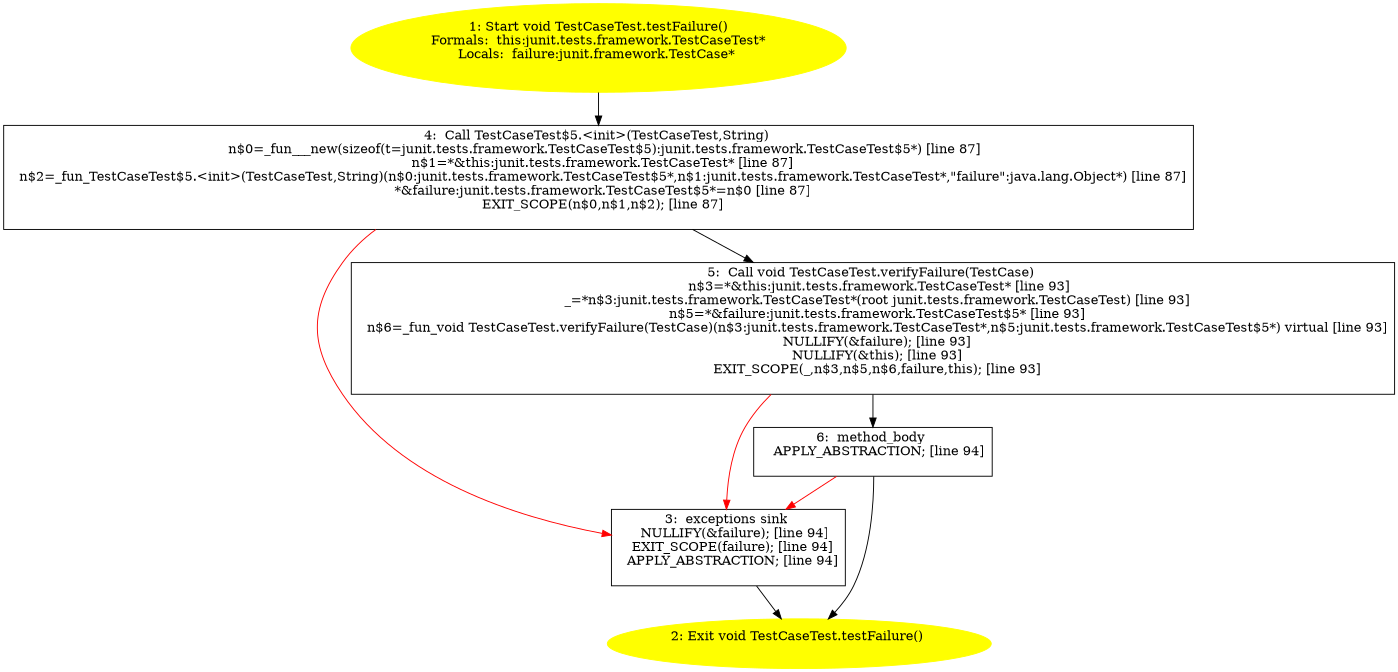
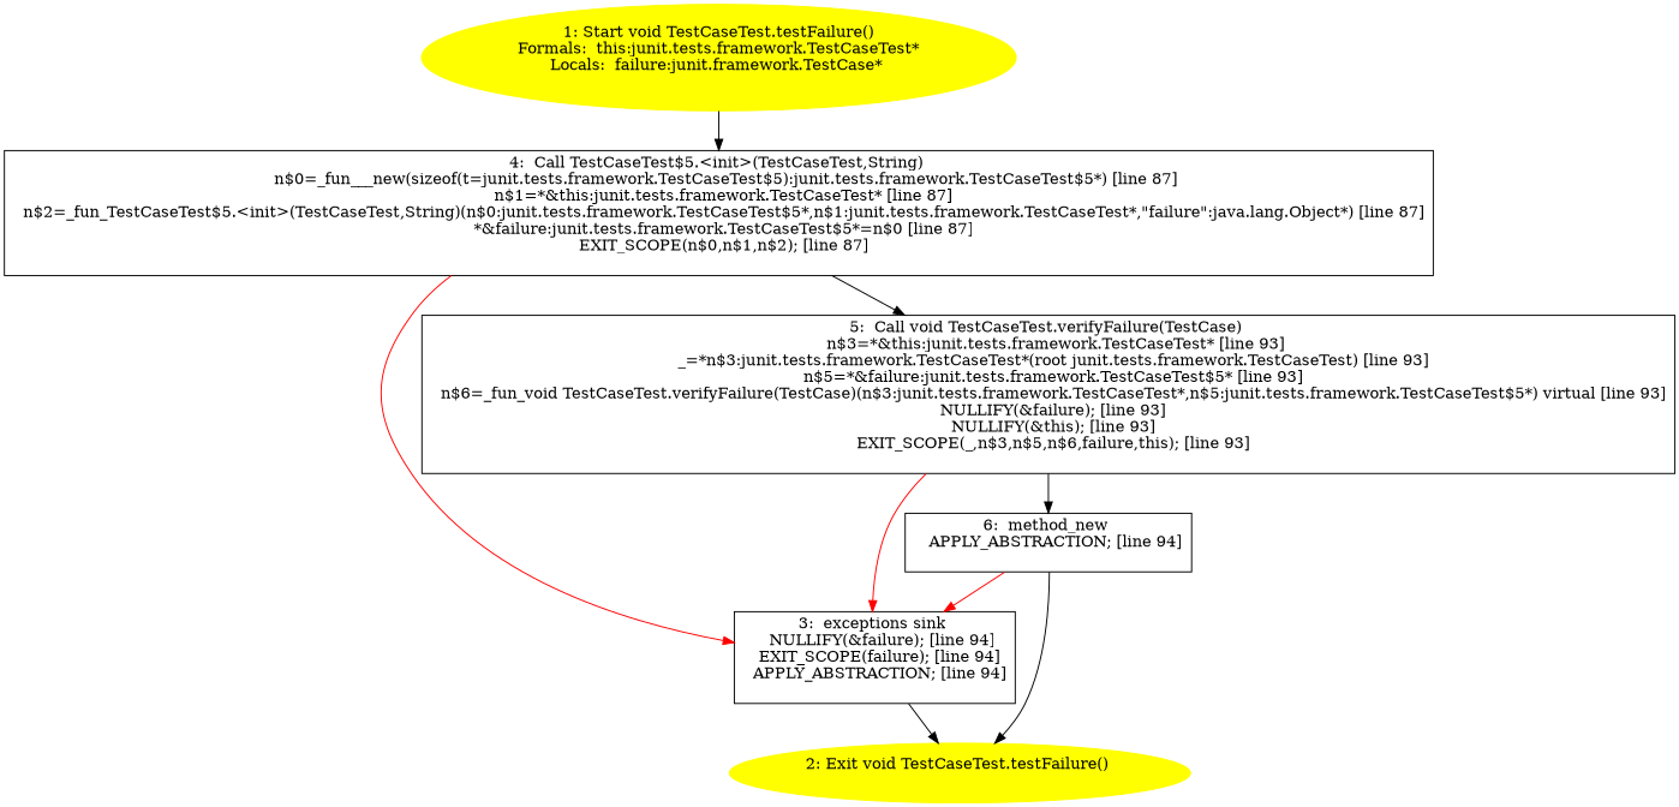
  digraph {
    node [shape=box]
    n1 [color=yellow label="1: Start void TestCaseTest.testFailure()\nFormals:  this:junit.tests.framework.TestCaseTest*\nLocals:  failure:junit.framework.TestCase* \n  " style=filled shape=""]
    n2 [label="4:  Call TestCaseTest$5.<init>(TestCaseTest,String) \n   n$0=_fun___new(sizeof(t=junit.tests.framework.TestCaseTest$5):junit.tests.framework.TestCaseTest$5*) [line 87]\n  n$1=*&this:junit.tests.framework.TestCaseTest* [line 87]\n  n$2=_fun_TestCaseTest$5.<init>(TestCaseTest,String)(n$0:junit.tests.framework.TestCaseTest$5*,n$1:junit.tests.framework.TestCaseTest*,\"failure\":java.lang.Object*) [line 87]\n  *&failure:junit.tests.framework.TestCaseTest$5*=n$0 [line 87]\n  EXIT_SCOPE(n$0,n$1,n$2); [line 87]\n "]
    n3 [label="3:  exceptions sink \n   NULLIFY(&failure); [line 94]\n  EXIT_SCOPE(failure); [line 94]\n  APPLY_ABSTRACTION; [line 94]\n "]
    n4 [label="5:  Call void TestCaseTest.verifyFailure(TestCase) \n   n$3=*&this:junit.tests.framework.TestCaseTest* [line 93]\n  _=*n$3:junit.tests.framework.TestCaseTest*(root junit.tests.framework.TestCaseTest) [line 93]\n  n$5=*&failure:junit.tests.framework.TestCaseTest$5* [line 93]\n  n$6=_fun_void TestCaseTest.verifyFailure(TestCase)(n$3:junit.tests.framework.TestCaseTest*,n$5:junit.tests.framework.TestCaseTest$5*) virtual [line 93]\n  NULLIFY(&failure); [line 93]\n  NULLIFY(&this); [line 93]\n  EXIT_SCOPE(_,n$3,n$5,n$6,failure,this); [line 93]\n "]
    n5 [color=yellow label="2: Exit void TestCaseTest.testFailure() \n  " style=filled shape=""]
-   n6 [label="6:  method_body \n   APPLY_ABSTRACTION; [line 94]\n "]
+   n6 [label="6:  method_new \n   APPLY_ABSTRACTION; [line 94]\n "]
    n1 -> n2
    n2 -> n3 [color=red]
    n2 -> n4
    n3 -> n5
    n4 -> n3 [color=red]
    n4 -> n6
    n6 -> n3 [color=red]
    n6 -> n5
  }
